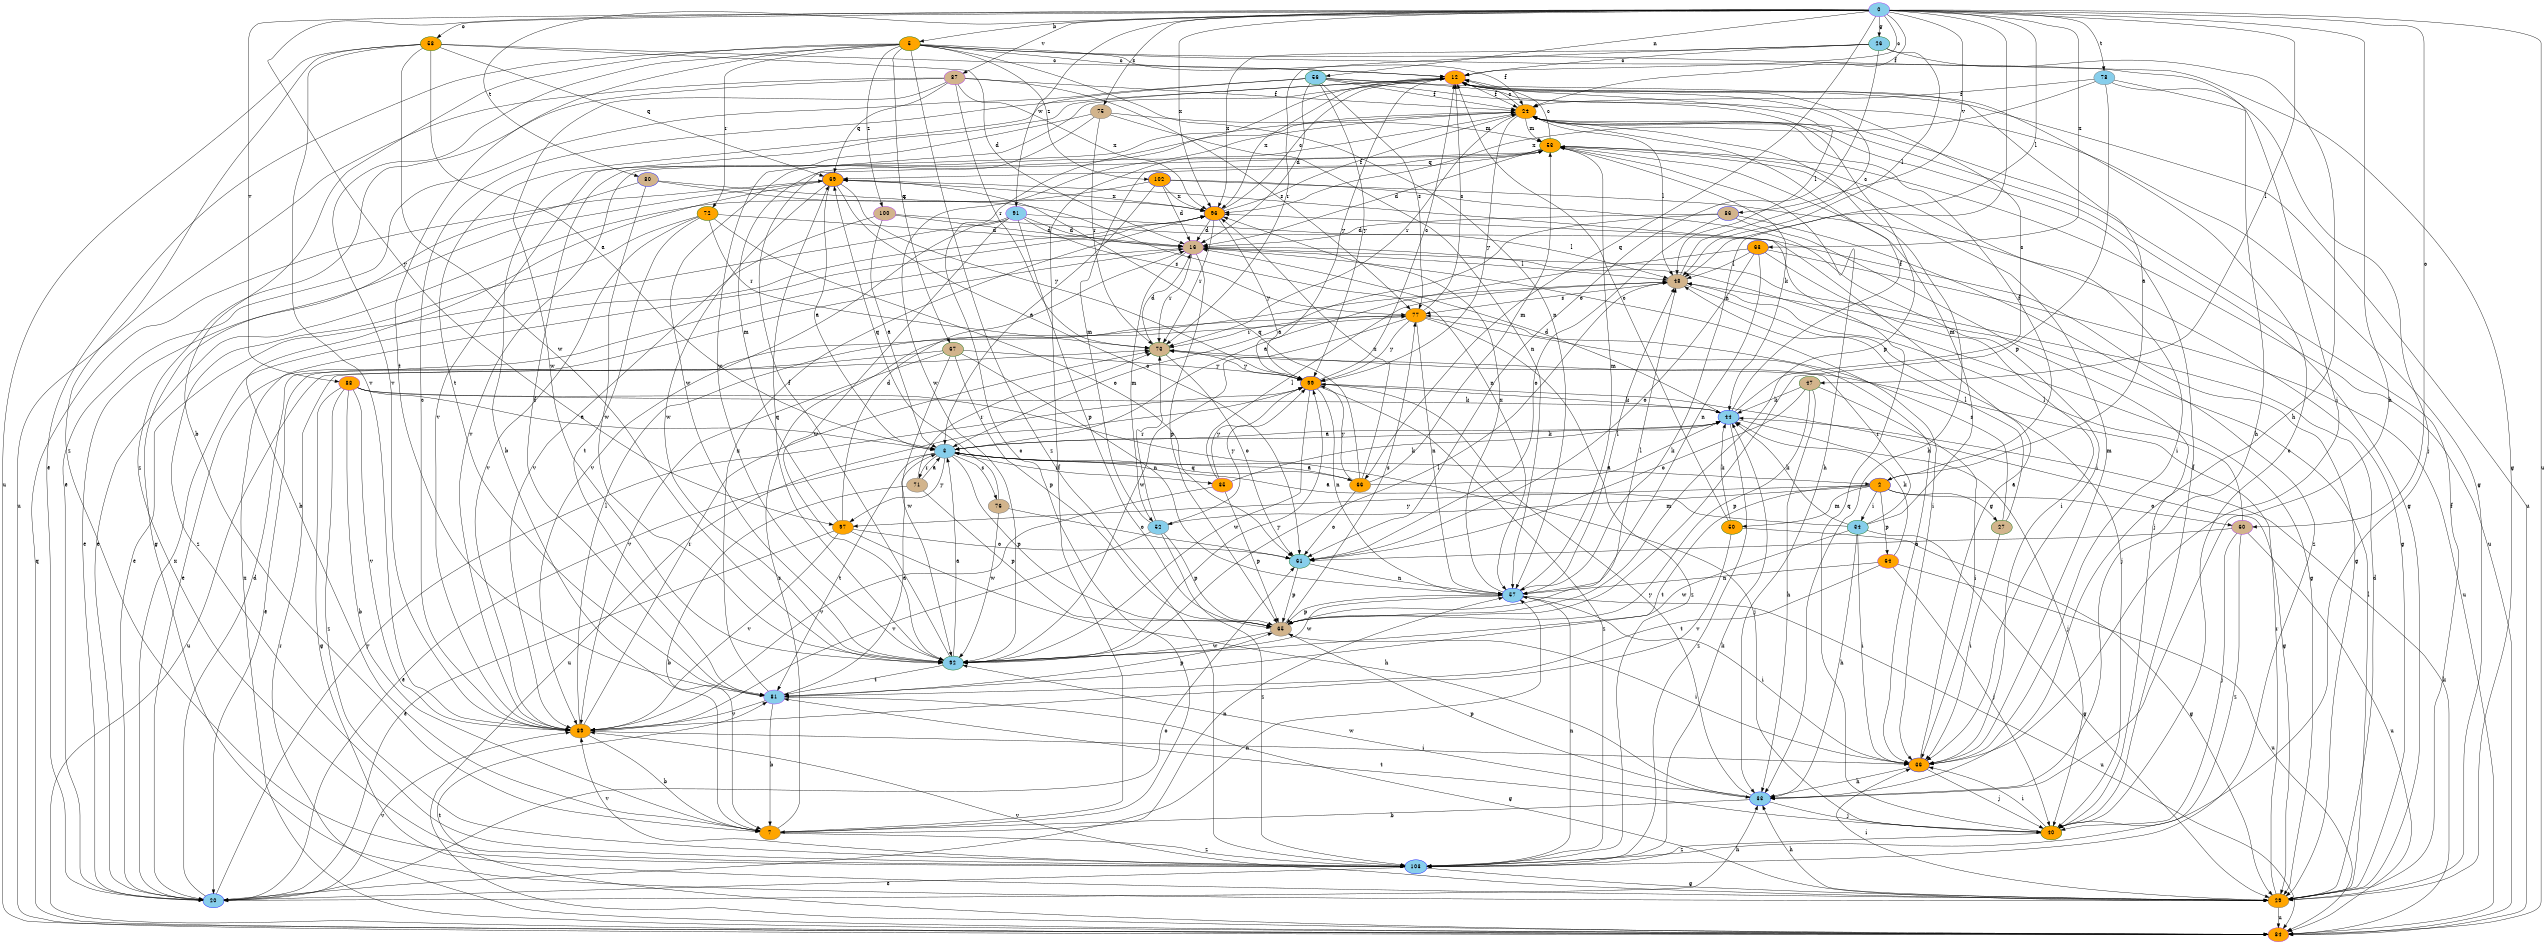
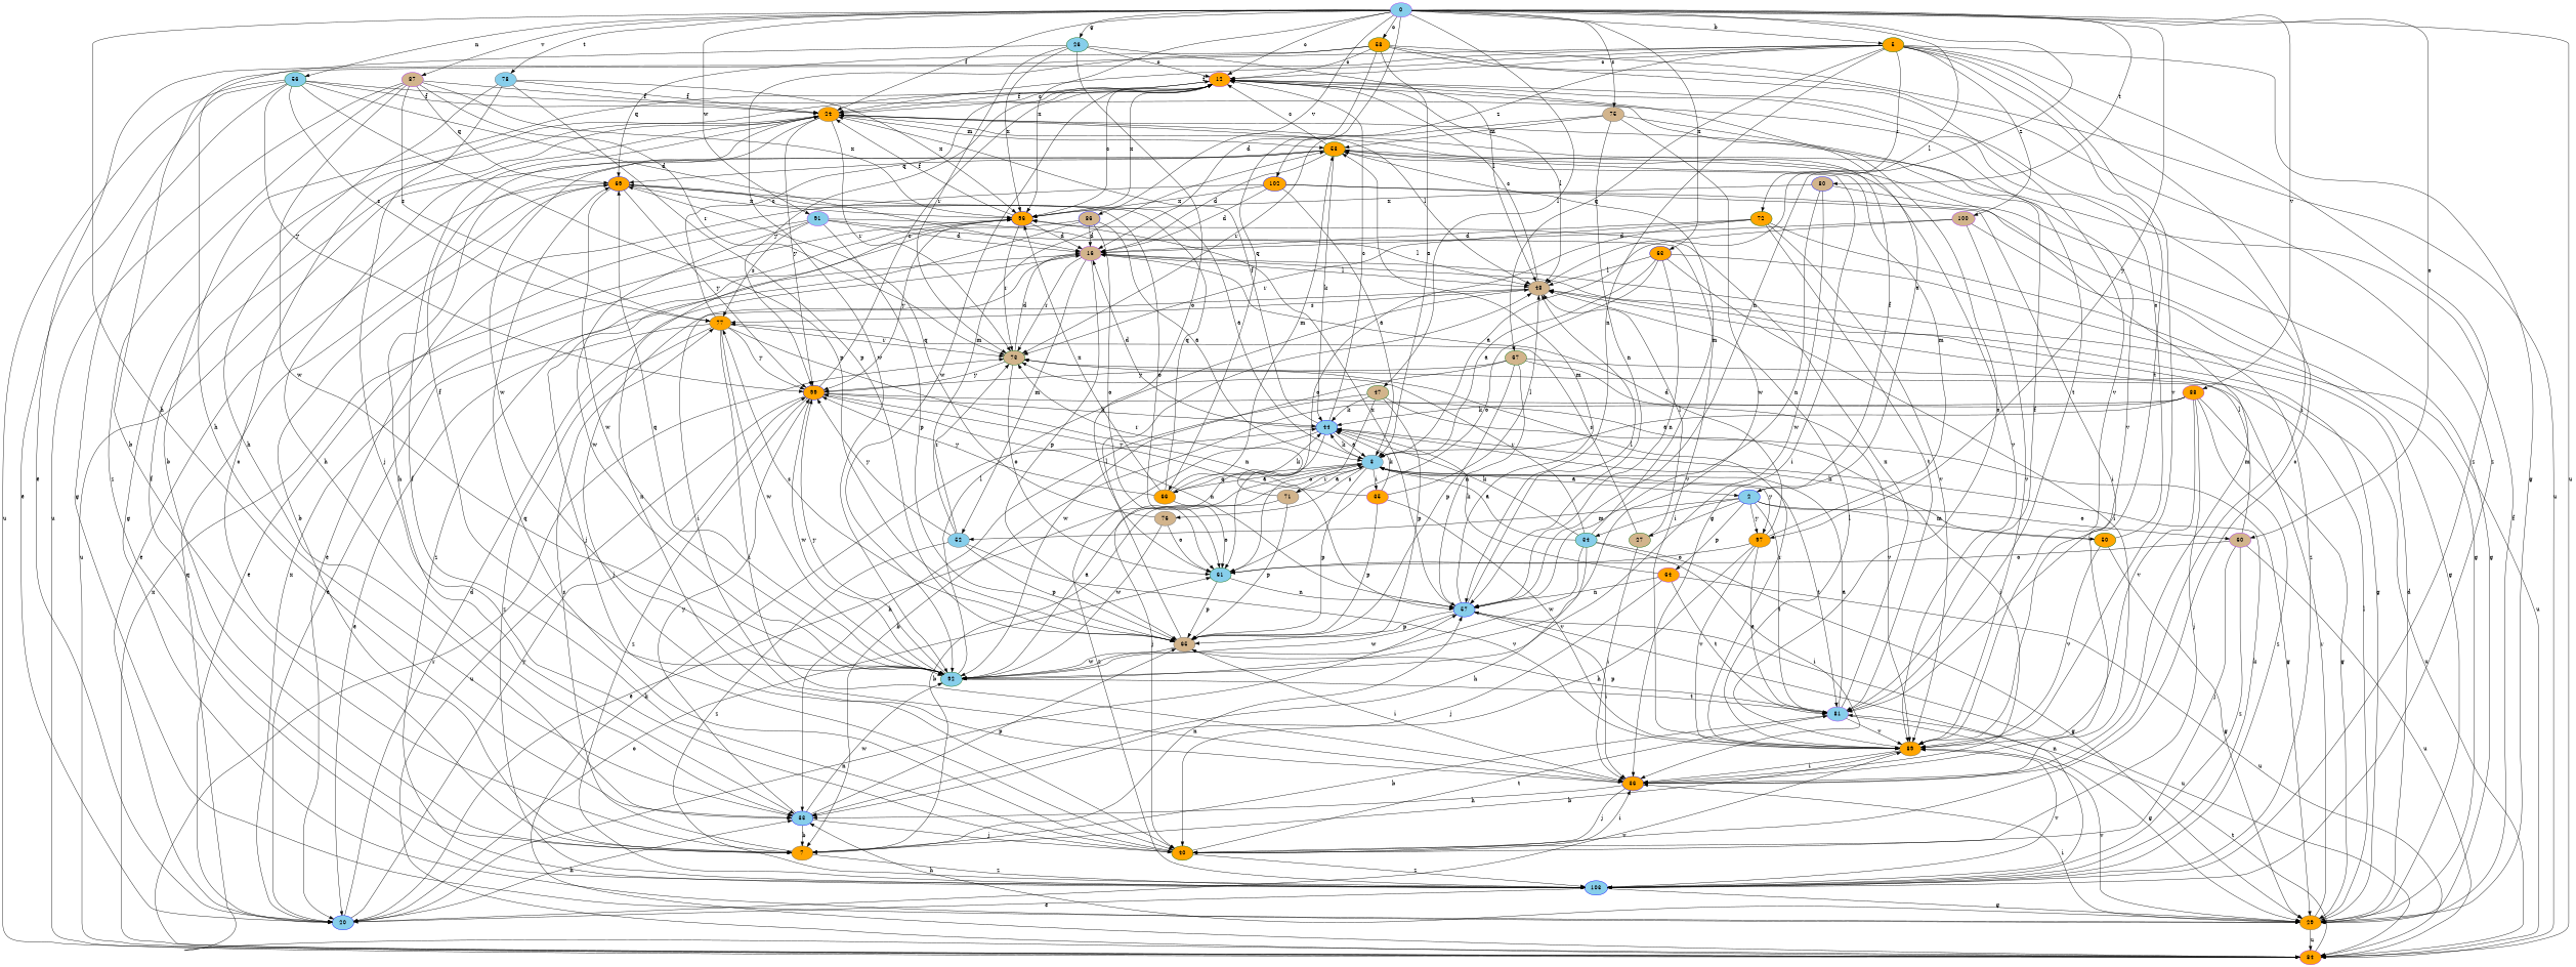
  strict digraph {
    node [color=darkgreen fillcolor=orange style=filled]
    0 [color=purple fillcolor=skyblue]
    5
    12 [color=purple]
    24 [color=gray40]
    26 [fillcolor=skyblue]
    33 [color=blue fillcolor=skyblue]
    47 [fillcolor=tan]
    48 [color=gray40 fillcolor=tan]
    56 [fillcolor=skyblue]
    57 [color=blue fillcolor=skyblue]
    58
    60 [color=purple fillcolor=tan]
    66 [color=gray40]
    75 [color=gray40 fillcolor=tan]
    78 [color=gray40 fillcolor=skyblue]
    80 [color=blue fillcolor=tan]
    84 [color=purple]
    86 [color=blue fillcolor=tan]
    87 [color=purple fillcolor=tan]
    88 [color=purple]
    91 [color=purple fillcolor=skyblue]
    n22 [color=blue label=63]
    96 [color=blue]
    97 [color=gray40]
    81 [color=purple fillcolor=skyblue]
    20 [color=blue fillcolor=skyblue]
    7 [color=gray40]
    29 [color=gray40]
    36 [color=blue]
    67 [fillcolor=tan]
    72
    89 [color=gray40]
    100 [color=purple fillcolor=tan]
    102 [color=blue]
    103 [color=blue fillcolor=skyblue]
-   2 [color=blue]
+   2 [color=blue fillcolor=skyblue]
    92 [fillcolor=skyblue]
    99 [color=blue]
    73 [fillcolor=tan]
    53
    61 [fillcolor=skyblue]
    65 [color=gray40 fillcolor=tan]
    40
    44 [color=blue fillcolor=skyblue]
    77 [color=gray40]
    16 [color=purple fillcolor=tan]
    3 [color=gray40 fillcolor=skyblue]
    69 [color=blue]
    27 [fillcolor=tan]
    34 [fillcolor=skyblue]
    50
    52 [color=gray40 fillcolor=skyblue]
    64 [color=purple]
    35 [color=purple]
    71 [color=gray40 fillcolor=tan]
    76 [color=gray40 fillcolor=tan]
    0 -> 5 [label=b]
    0 -> 12 [label=c]
    0 -> 24 [label=f]
    0 -> 26 [label=g]
    0 -> 33 [label=h]
    0 -> 47 [label=l]
    0 -> 48 [label=l]
    0 -> 56 [label=n]
    0 -> 57 [label=n]
    0 -> 58 [label=o]
    0 -> 60 [label=o]
    0 -> 66 [label=q]
    0 -> 75 [label=s]
    0 -> 78 [label=t]
    0 -> 80 [label=t]
    0 -> 84 [label=u]
    0 -> 86 [label=v]
    0 -> 87 [label=v]
    0 -> 88 [label=v]
    0 -> 91 [label=w]
    0 -> n22 [label=x]
    0 -> 96 [label=x]
    0 -> 97 [label=y]
    5 -> 12 [label=c]
    5 -> 24 [label=f]
    5 -> 57 [label=n]
    5 -> 81 [label=t]
    5 -> 20 [label=e]
    5 -> 7 [label=b]
    5 -> 29 [label=g]
    5 -> 36 [label=i]
    5 -> 67 [label=q]
    5 -> 72 [label=r]
    5 -> 89 [label=v]
    5 -> 100 [label=z]
    5 -> 102 [label=z]
    5 -> 103 [label=z]
    12 -> 24 [label=f]
    12 -> 48 [label=l]
    12 -> 96 [label=x]
    12 -> 7 [label=b]
    12 -> 2 [label=a]
    12 -> 92 [label=w]
    12 -> 99 [label=y]
    24 -> 12 [label=c]
    24 -> 33 [label=h]
    24 -> 48 [label=l]
    24 -> 29 [label=g]
    24 -> 92 [label=w]
    24 -> 99 [label=y]
    24 -> 73 [label=r]
    24 -> 53 [label=m]
    26 -> 12 [label=c]
    26 -> 33 [label=h]
    26 -> 48 [label=l]
    26 -> 96 [label=x]
    26 -> 73 [label=r]
    26 -> 61 [label=o]
    33 -> 7 [label=b]
    33 -> 92 [label=w]
    33 -> 99 [label=y]
    33 -> 65 [label=p]
    33 -> 40 [label=j]
    47 -> 33 [label=h]
    47 -> 36 [label=i]
    47 -> 61 [label=o]
    47 -> 65 [label=p]
    47 -> 44 [label=k]
    48 -> 12 [label=c]
    48 -> 40 [label=j]
    48 -> 77 [label=s]
    56 -> 24 [label=f]
    56 -> 84 [label=u]
    56 -> 81 [label=t]
    56 -> 20 [label=e]
    56 -> 29 [label=g]
    56 -> 99 [label=y]
    56 -> 65 [label=p]
    56 -> 77 [label=s]
    56 -> 16 [label=d]
    57 -> 48 [label=l]
    57 -> 84 [label=u]
    57 -> 96 [label=x]
    57 -> 36 [label=i]
    57 -> 92 [label=w]
    57 -> 53 [label=m]
    57 -> 65 [label=p]
    58 -> 12 [label=c]
    58 -> 84 [label=u]
    58 -> 89 [label=v]
    58 -> 103 [label=z]
    58 -> 92 [label=w]
    58 -> 16 [label=d]
    58 -> 3 [label=a]
    58 -> 69 [label=q]
    60 -> 48 [label=l]
    60 -> 84 [label=u]
    60 -> 103 [label=z]
    60 -> 61 [label=o]
    60 -> 40 [label=j]
    66 -> 96 [label=x]
    66 -> 99 [label=y]
    66 -> 53 [label=m]
    66 -> 61 [label=o]
    66 -> 44 [label=k]
    66 -> 3 [label=a]
    66 -> 69 [label=q]
    75 -> 57 [label=n]
    75 -> 89 [label=v]
    75 -> 92 [label=w]
    75 -> 73 [label=r]
    75 -> 53 [label=m]
    78 -> 24 [label=f]
    78 -> 33 [label=h]
    78 -> 96 [label=x]
    78 -> 65 [label=p]
    78 -> 40 [label=j]
    80 -> 57 [label=n]
    80 -> 96 [label=x]
    80 -> 29 [label=g]
    80 -> 92 [label=w]
    84 -> 96 [label=x]
    84 -> 81 [label=t]
    84 -> 73 [label=r]
    84 -> 44 [label=k]
    84 -> 69 [label=q]
    86 -> 103 [label=z]
    86 -> 61 [label=o]
    86 -> 40 [label=j]
    86 -> 16 [label=d]
    86 -> 3 [label=a]
    87 -> 24 [label=f]
    87 -> 84 [label=u]
    87 -> 96 [label=x]
    87 -> 103 [label=z]
    87 -> 92 [label=w]
    87 -> 73 [label=r]
    87 -> 77 [label=s]
    87 -> 69 [label=q]
    88 -> 7 [label=b]
    88 -> 29 [label=g]
    88 -> 89 [label=v]
    88 -> 103 [label=z]
    88 -> 40 [label=j]
    88 -> 44 [label=k]
    88 -> 3 [label=a]
    91 -> 48 [label=l]
    91 -> 20 [label=e]
    91 -> 89 [label=v]
    91 -> 92 [label=w]
    91 -> 65 [label=p]
    91 -> 77 [label=s]
    91 -> 16 [label=d]
    n22 -> 48 [label=l]
    n22 -> 57 [label=n]
    n22 -> 84 [label=u]
    n22 -> 36 [label=i]
    n22 -> 61 [label=o]
    n22 -> 3 [label=a]
    96 -> 12 [label=c]
    96 -> 24 [label=f]
    96 -> 99 [label=y]
    96 -> 73 [label=r]
    96 -> 16 [label=d]
    97 -> 33 [label=h]
-   97 -> 20 [label=e]
+   97 -> 81 [label=e]
    97 -> 89 [label=v]
    97 -> 53 [label=m]
    97 -> 61 [label=o]
    97 -> 16 [label=d]
    81 -> 24 [label=f]
    81 -> 96 [label=x]
    81 -> 7 [label=b]
    81 -> 29 [label=g]
    81 -> 89 [label=v]
    81 -> 65 [label=p]
    81 -> 3 [label=a]
    20 -> 33 [label=h]
    20 -> 57 [label=n]
    20 -> 96 [label=x]
    20 -> 89 [label=v]
    20 -> 99 [label=y]
    20 -> 61 [label=o]
    20 -> 16 [label=d]
    7 -> 12 [label=c]
    7 -> 24 [label=f]
    7 -> 57 [label=n]
    7 -> 103 [label=z]
    7 -> 77 [label=s]
    29 -> 24 [label=f]
    29 -> 33 [label=h]
    29 -> 48 [label=l]
    29 -> 84 [label=u]
    29 -> 36 [label=i]
    29 -> 89 [label=v]
    29 -> 73 [label=r]
    29 -> 16 [label=d]
    36 -> 33 [label=h]
-   36 -> 96 [label=a]
+   36 -> 96 [label=x]
    36 -> 53 [label=m]
    36 -> 40 [label=j]
    67 -> 57 [label=n]
    67 -> 84 [label=u]
    67 -> 89 [label=v]
    67 -> 92 [label=w]
    67 -> 99 [label=y]
    67 -> 65 [label=p]
    72 -> 81 [label=t]
    72 -> 89 [label=v]
    72 -> 103 [label=z]
    72 -> 73 [label=r]
    72 -> 61 [label=o]
    72 -> 16 [label=d]
    89 -> 12 [label=c]
    89 -> 48 [label=l]
    89 -> 7 [label=b]
    89 -> 36 [label=i]
    89 -> 73 [label=r]
    100 -> 29 [label=g]
    100 -> 89 [label=v]
    100 -> 16 [label=d]
    100 -> 3 [label=a]
    102 -> 96 [label=x]
    102 -> 20 [label=e]
    102 -> 29 [label=g]
    102 -> 36 [label=i]
    102 -> 16 [label=d]
    102 -> 3 [label=a]
    103 -> 57 [label=n]
    103 -> 20 [label=e]
    103 -> 29 [label=g]
    103 -> 89 [label=v]
    103 -> 44 [label=k]
    2 -> 24 [label=f]
    2 -> 60 [label=o]
    2 -> 97 [label=y]
    2 -> 81 [label=t]
    2 -> 27 [label=g]
    2 -> 34 [label=i]
    2 -> 50 [label=m]
    2 -> 52 [label=m]
    2 -> 64 [label=p]
    92 -> 24 [label=f]
    92 -> 48 [label=l]
    92 -> 81 [label=t]
    92 -> 99 [label=y]
    92 -> 3 [label=a]
    92 -> 69 [label=q]
    99 -> 12 [label=c]
    99 -> 57 [label=n]
    99 -> 84 [label=u]
    99 -> 29 [label=g]
    99 -> 103 [label=z]
    99 -> 92 [label=w]
    99 -> 44 [label=k]
    73 -> 99 [label=y]
    73 -> 61 [label=o]
    73 -> 16 [label=d]
    53 -> 12 [label=c]
    53 -> 33 [label=h]
    53 -> 84 [label=u]
    53 -> 36 [label=i]
    53 -> 89 [label=v]
    53 -> 44 [label=k]
    53 -> 16 [label=d]
    53 -> 69 [label=q]
    61 -> 57 [label=n]
    61 -> 65 [label=p]
    65 -> 48 [label=l]
    65 -> 36 [label=i]
    65 -> 92 [label=w]
    65 -> 77 [label=s]
    40 -> 12 [label=c]
    40 -> 24 [label=f]
    40 -> 81 [label=t]
    40 -> 36 [label=i]
    40 -> 103 [label=z]
    40 -> 69 [label=q]
    44 -> 12 [label=c]
    44 -> 24 [label=f]
    44 -> 103 [label=z]
    44 -> 40 [label=j]
    44 -> 16 [label=d]
    44 -> 3 [label=a]
    77 -> 12 [label=c]
    77 -> 57 [label=n]
    77 -> 20 [label=e]
    77 -> 36 [label=i]
    77 -> 103 [label=z]
    77 -> 92 [label=w]
    77 -> 99 [label=y]
    77 -> 73 [label=r]
    16 -> 48 [label=l]
    16 -> 20 [label=e]
    16 -> 29 [label=g]
    16 -> 36 [label=i]
    16 -> 73 [label=r]
    16 -> 65 [label=p]
    16 -> 52 [label=m]
    3 -> 66 [label=q]
    3 -> 97 [label=y]
    3 -> 81 [label=t]
    3 -> 20 [label=e]
    3 -> 2 [label=a]
    3 -> 65 [label=p]
    3 -> 44 [label=k]
    3 -> 35 [label=i]
    3 -> 71 [label=r]
    3 -> 76 [label=s]
    69 -> 96 [label=x]
    69 -> 20 [label=e]
    69 -> 7 [label=b]
    69 -> 92 [label=w]
    69 -> 99 [label=y]
    69 -> 61 [label=o]
    69 -> 3 [label=a]
    27 -> 48 [label=l]
    27 -> 36 [label=i]
    27 -> 77 [label=s]
    34 -> 33 [label=h]
    34 -> 29 [label=g]
    34 -> 36 [label=i]
    34 -> 92 [label=w]
    34 -> 73 [label=r]
    34 -> 53 [label=m]
    34 -> 44 [label=k]
    34 -> 3 [label=a]
    50 -> 12 [label=c]
    50 -> 29 [label=g]
    50 -> 89 [label=v]
    50 -> 44 [label=k]
    52 -> 89 [label=v]
    52 -> 103 [label=z]
    52 -> 99 [label=y]
    52 -> 73 [label=r]
    52 -> 53 [label=m]
    52 -> 65 [label=p]
    64 -> 57 [label=n]
    64 -> 84 [label=u]
    64 -> 81 [label=t]
    64 -> 40 [label=j]
    64 -> 44 [label=k]
    35 -> 48 [label=l]
    35 -> 89 [label=v]
    35 -> 99 [label=y]
    35 -> 65 [label=p]
    35 -> 44 [label=k]
    71 -> 7 [label=b]
    71 -> 73 [label=r]
    71 -> 65 [label=p]
    71 -> 3 [label=a]
    76 -> 92 [label=w]
    76 -> 61 [label=o]
    76 -> 69 [label=q]
  }
